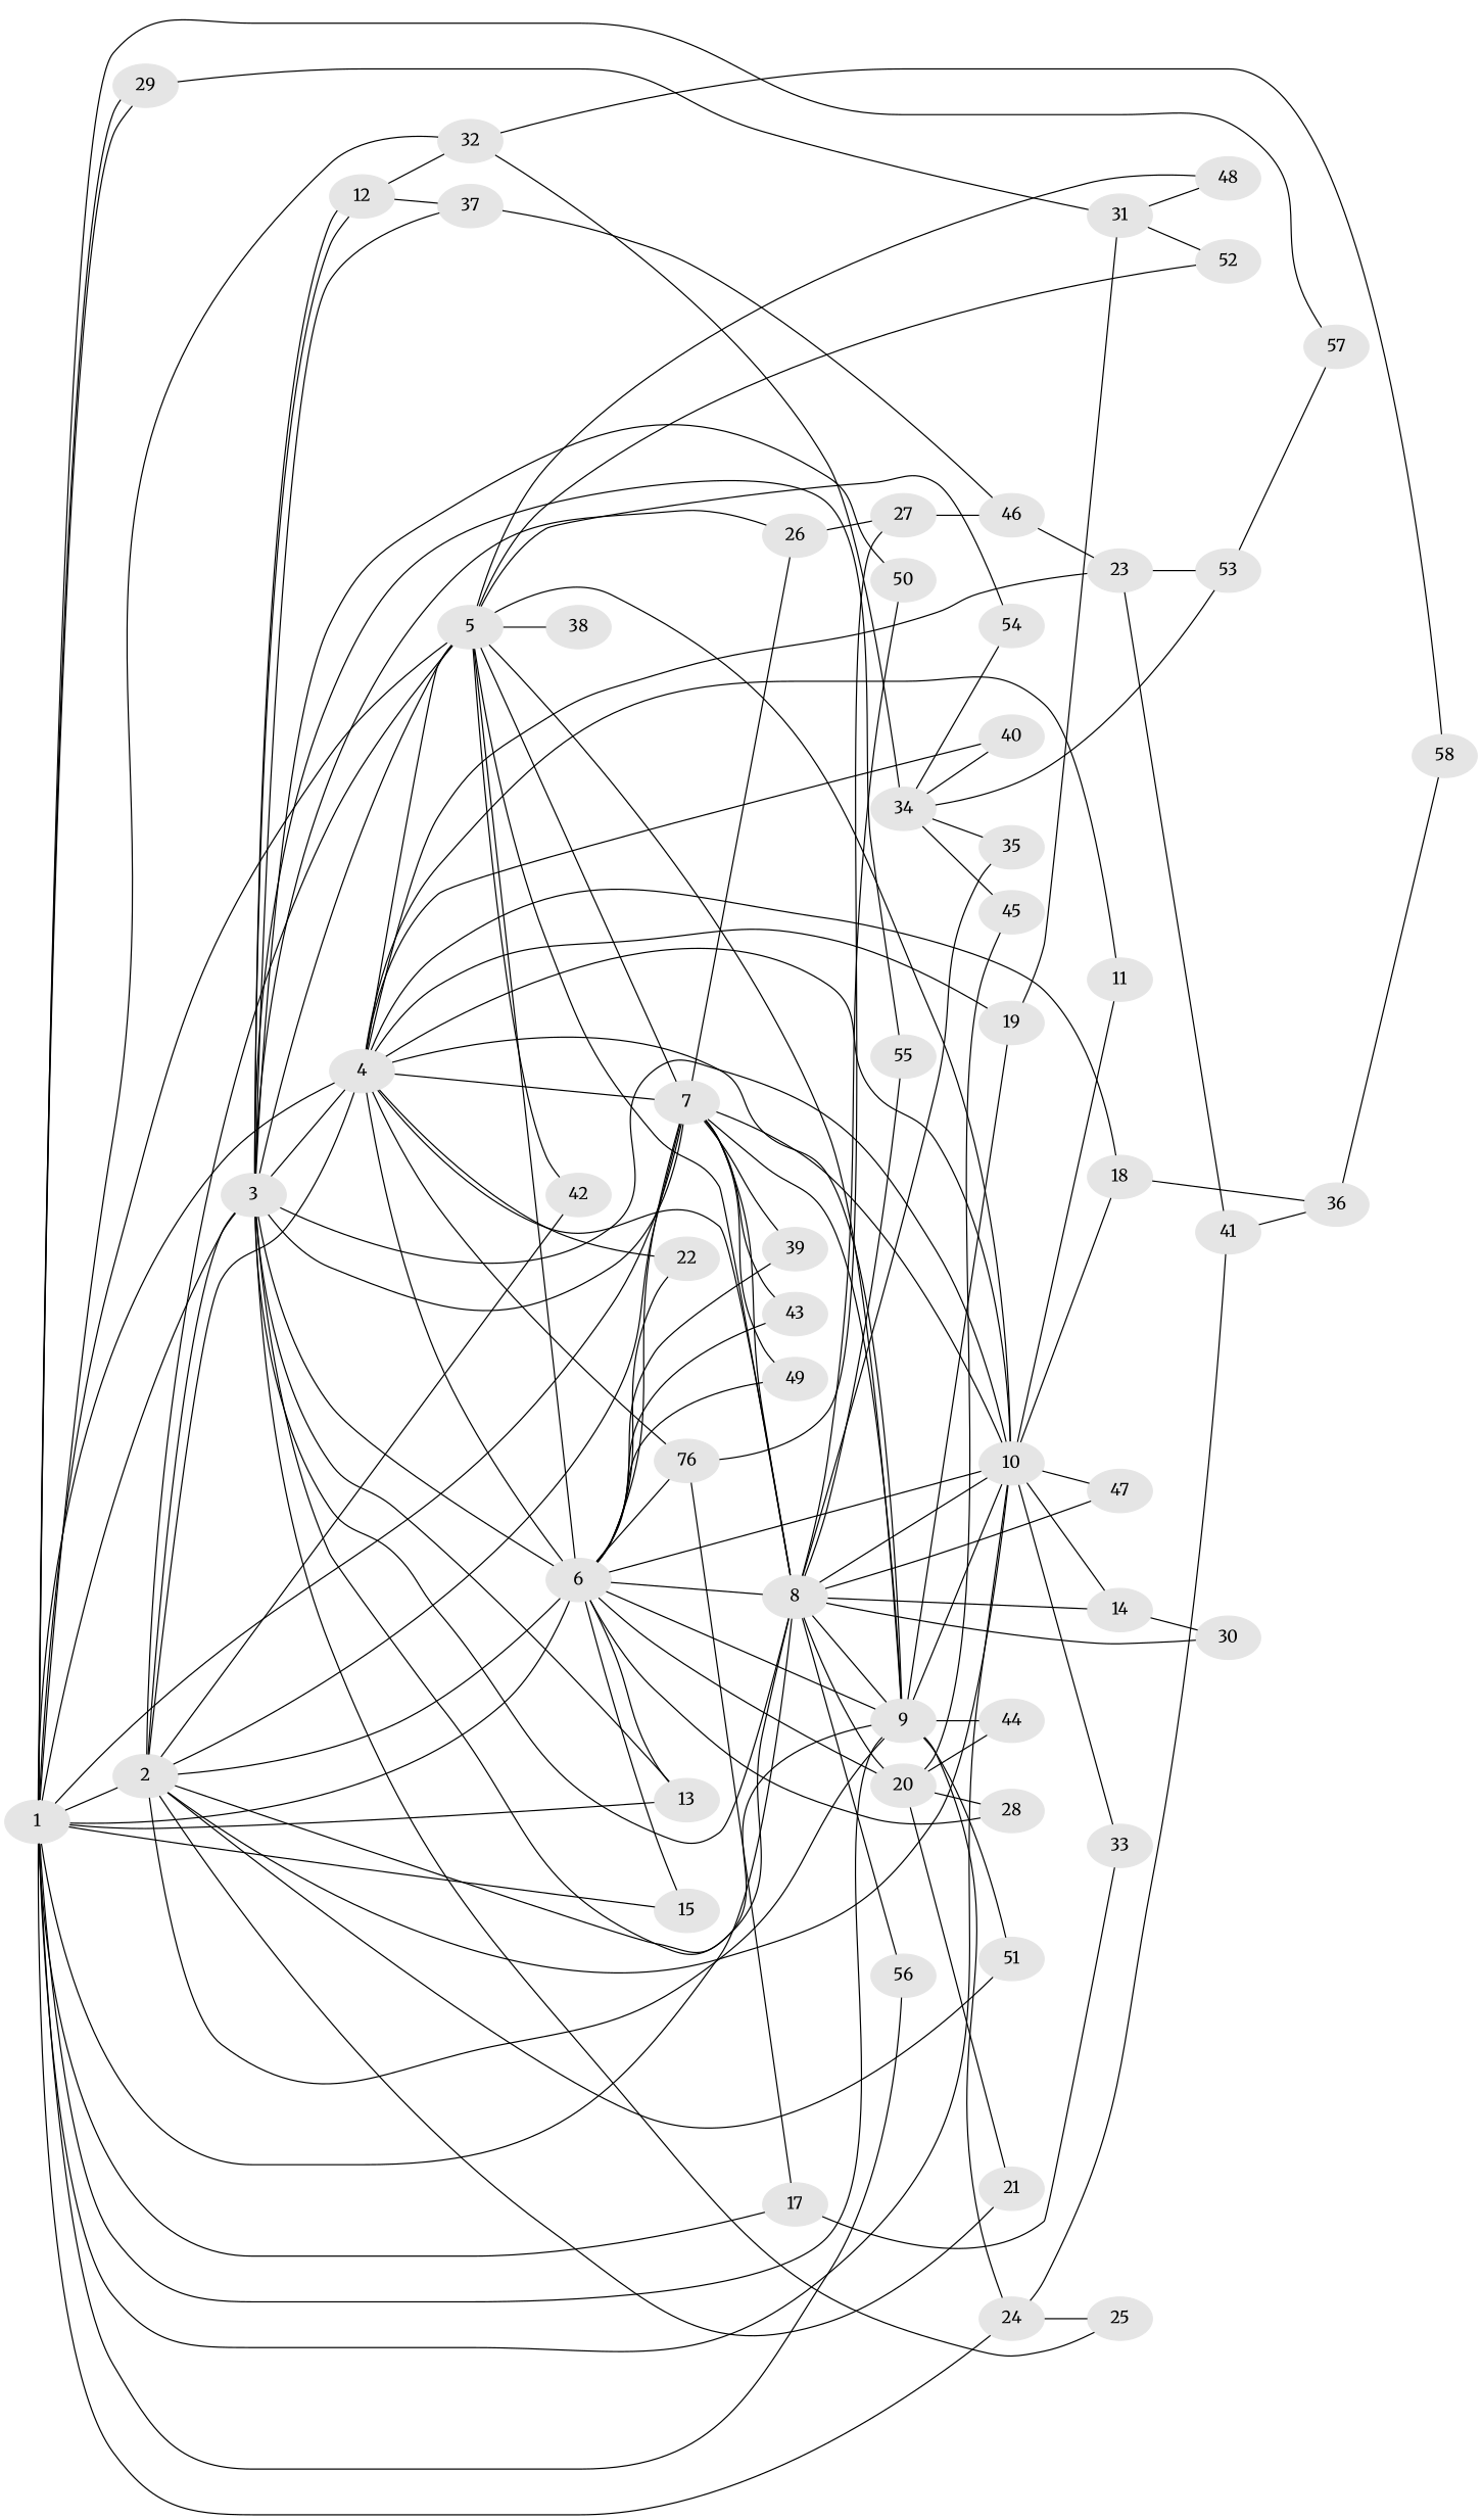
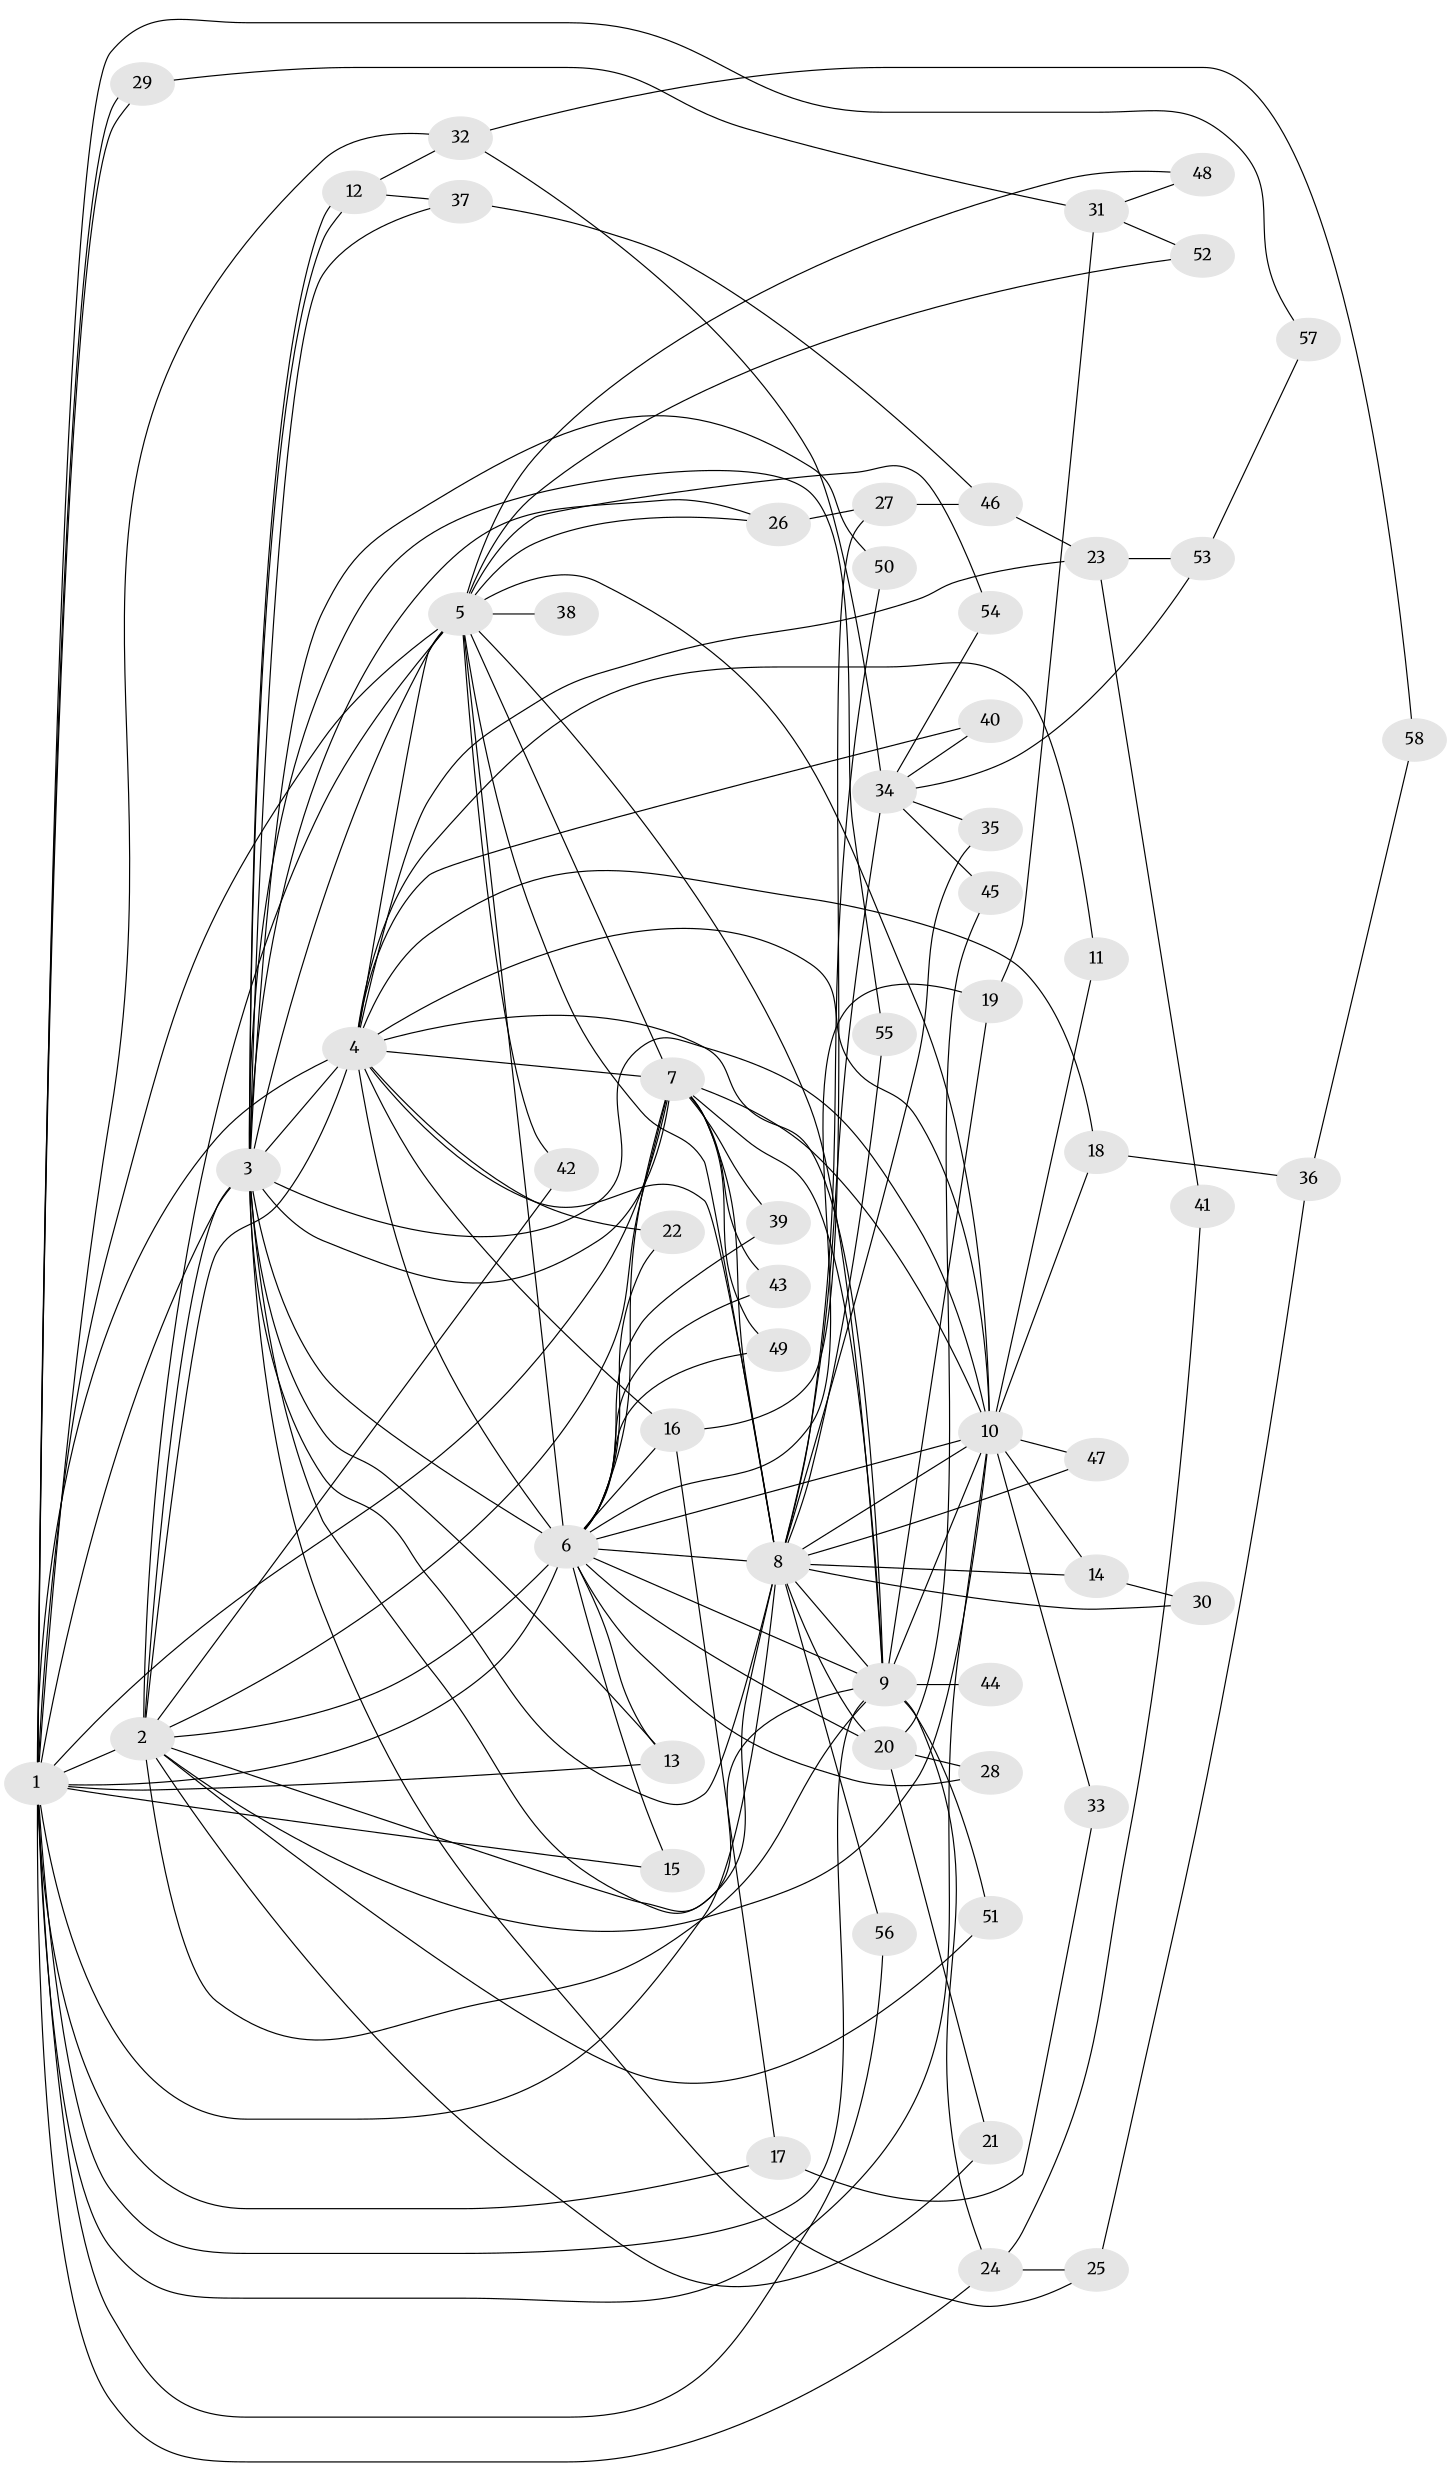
  graph {
    fontname=Merriweather
    rankdir=LR
    node [color=gray90 fontname=Merriweather style=filled]
    edge [fontname=Merriweather]
    1
    2
    3
    4
    5
    6
    7
    8
    9
    10
    13
    15
    17
    24
    29
    32
    56
    57
    21
    42
    51
    12
    25
    26
    37
    50
    55
    11
-   16 [label=76]
+   16
    18
    22
    23
    40
    38
    48
    52
    54
    19
    20
    28
    39
    43
    49
    14
    30
    34
    35
    47
    44
    33
    41
    31
    58
    36
    27
    46
    53
    45
    1 -- 2
    1 -- 3
    1 -- 4
    1 -- 5
    1 -- 6
    1 -- 7
    1 -- 8
    1 -- 9
    1 -- 10
    1 -- 13
    1 -- 15
    1 -- 17
    1 -- 24
    1 -- 29
    1 -- 29
    1 -- 32
    1 -- 56
    1 -- 57
    2 -- 3
    2 -- 4
    2 -- 5
    2 -- 6
    2 -- 7
    2 -- 8
    2 -- 9
    2 -- 10
    2 -- 21
    2 -- 42
    2 -- 51
    3 -- 4
    3 -- 5
    3 -- 6
    3 -- 7
    3 -- 8
    3 -- 9
    3 -- 10
    3 -- 13
    3 -- 12
    3 -- 12
    3 -- 25
    3 -- 26
    3 -- 37
    3 -- 50
    3 -- 55
    4 -- 5
    4 -- 6
    4 -- 7
    4 -- 8
    4 -- 9
    4 -- 10
    4 -- 11
    4 -- 16
    4 -- 18
    4 -- 22
    4 -- 23
    4 -- 40
    5 -- 6
    5 -- 7
    5 -- 8
    5 -- 9
    5 -- 10
    5 -- 42
-   7 -- 26
+   5 -- 26
    5 -- 38
    5 -- 48
    5 -- 52
    5 -- 54
    6 -- 7
    6 -- 8
    6 -- 9
    6 -- 10
    6 -- 13
    6 -- 15
    6 -- 16
    6 -- 22
-   4 -- 19
+   6 -- 19
    6 -- 20
    6 -- 28
    6 -- 39
    6 -- 43
    6 -- 49
    7 -- 8
    7 -- 9
    7 -- 10
    7 -- 39
    7 -- 43
    7 -- 49
    8 -- 9
    8 -- 10
    8 -- 56
    8 -- 50
    8 -- 55
    8 -- 20
    8 -- 14
    8 -- 30
+   8 -- 34
    8 -- 35
    8 -- 47
    9 -- 10
    9 -- 24
    9 -- 51
    9 -- 19
    9 -- 44
    10 -- 11
    10 -- 18
    10 -- 14
    10 -- 47
    10 -- 33
    17 -- 33
    24 -- 25
    24 -- 41
    29 -- 31
    32 -- 34
    32 -- 58
    12 -- 32
    12 -- 37
-   41 -- 36
+   25 -- 36
    26 -- 27
    37 -- 46
    16 -- 17
    16 -- 27
    18 -- 36
    23 -- 41
    23 -- 53
    19 -- 31
    20 -- 21
    20 -- 28
-   20 -- 44
    20 -- 45
    14 -- 30
    34 -- 40
    34 -- 54
    34 -- 35
    34 -- 53
    34 -- 45
    31 -- 48
    31 -- 52
    36 -- 58
    27 -- 46
    46 -- 23
    53 -- 57
  }
